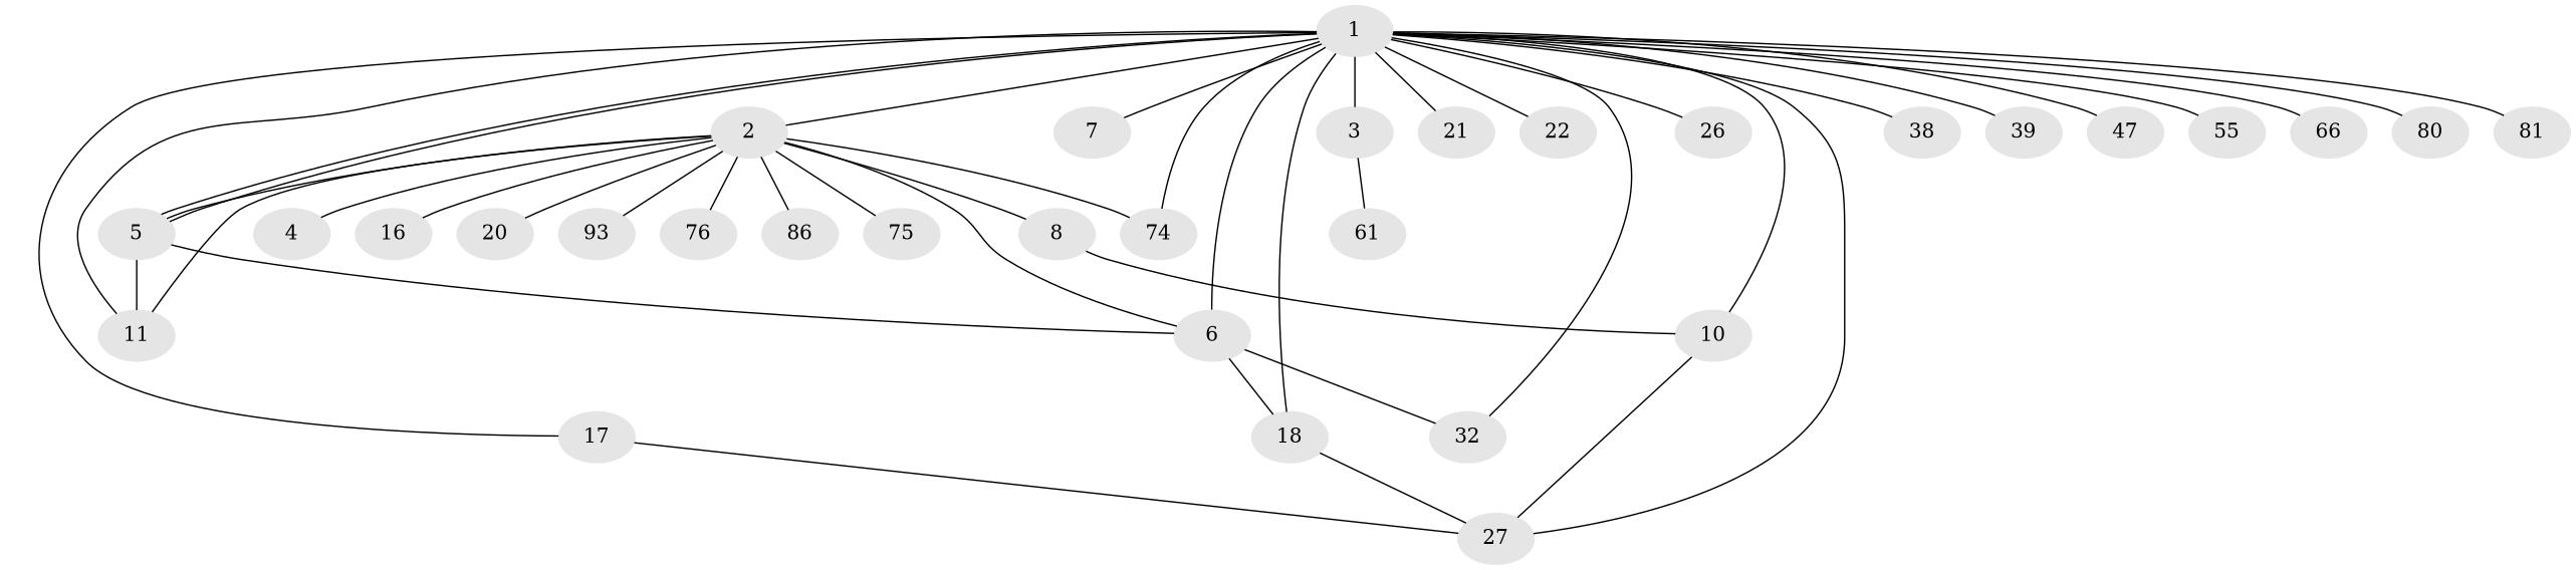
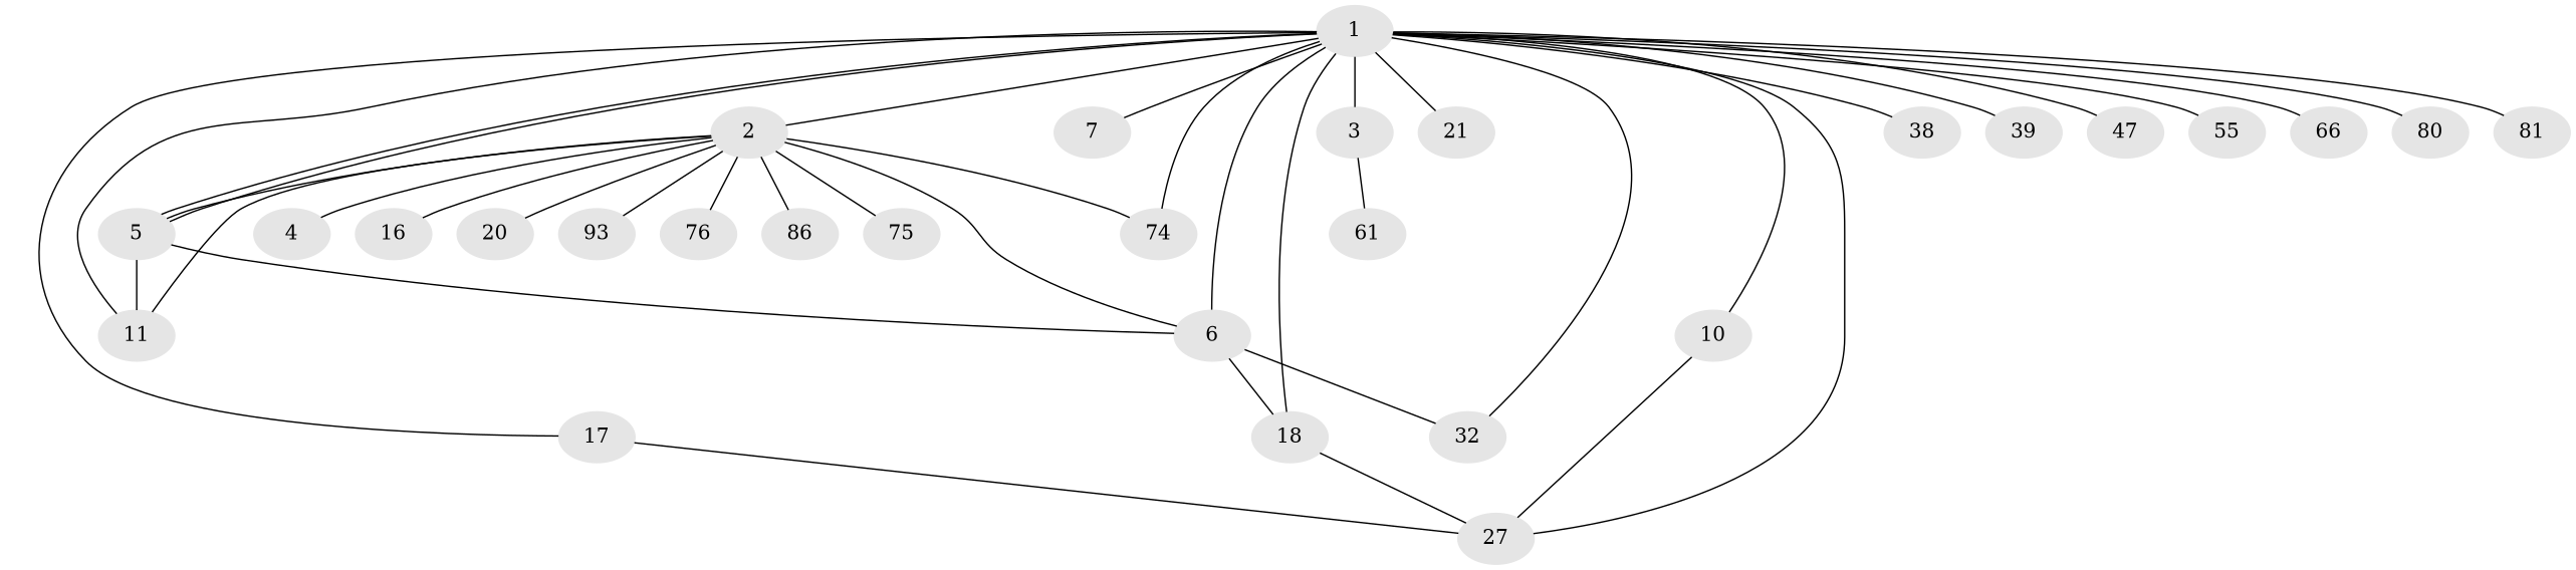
  graph {
    node [color=gray90 style=filled]
    1 [super="+13"]
    2
    3
    5 [super="+48+42+40+9+35"]
    6 [super="+25+44+43+19+15"]
    7
    10 [super="+67"]
    11 [super="+56+64+54+12+14"]
    17
    18
    21
-   22
    n13 [label=74]
-   26 [super="+29"]
    27
    32 [super="+52"]
    38
    39
    47 [super="+73+62"]
    55
    66
    80
    81
    4 [super="+45"]
-   8 [super="+63+30+28+31"]
    16
    20
    n28 [label=93 super="+78"]
    n29 [label=76 super="+71"]
    n30 [label=86]
    75
    61
    1 -- 2 [weight=2]
    1 -- 3
    1 -- 5
    1 -- 5
    1 -- 6 [weight=2]
    1 -- 7
    1 -- 10
    1 -- 11 [weight=3]
    1 -- 17
    1 -- 18
    1 -- 21
-   1 -- 22
    1 -- n13
-   1 -- 26
    1 -- 27
    1 -- 32
    1 -- 38
    1 -- 39
    1 -- 47
    1 -- 55
    1 -- 66
    1 -- 80
    1 -- 81
    2 -- 5
    2 -- 6 [weight=2]
    2 -- 11 [weight=2]
    2 -- n13
    2 -- 4
-   2 -- 8
    2 -- 16
    2 -- 20
    2 -- n28
    2 -- n29
    2 -- n30
    2 -- 75
    3 -- 61
    5 -- 6
    5 -- 11 [weight=3]
    6 -- 18
    6 -- 32
    10 -- 27
    17 -- 27
    18 -- 27
-   8 -- 10
  }
